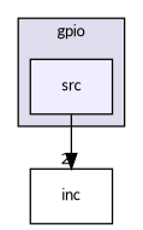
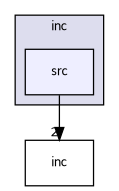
  digraph {
    compound=true
    fontname=Lato
    node [fontname=Lato fontsize=10 shape=box]
    n1 [fillcolor="#eeeeff" label=src pencolor=black style=filled]
    n2 [label=inc]
    subgraph cluster_1 {
      bgcolor="#ddddee"
      fontsize=10
-     label=gpio
+     label=inc
      pencolor=black
      n1
    }
    n1 -> n2 [headlabel=2 labeldistance=1.5 labelfontname=Helvetica labelfontsize=10 fontname=Lato]
  }
